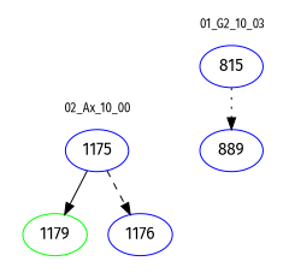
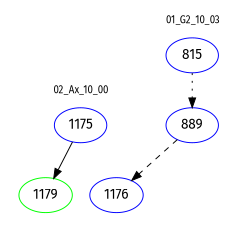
  digraph {
    fontname="Fira Sans"
    node [color=blue fontname="Fira Sans"]
    edge [color=black fontname="Fira Sans"]
    n1 [label=1175]
    n2 [label=1176]
    n3 [color=green label=1179]
    n4 [label=815]
    n5 [label=889]
    subgraph cluster_1 {
      color=white
      fontsize=10
      label="02_Ax_10_00"
      n1
      n2
      n3
    }
    subgraph cluster_2 {
      color=white
      fontsize=10
      label="01_G2_10_03"
      n4
      n5
    }
-   n1 -> n2 [style=dashed]
+   n5 -> n2 [style=dashed]
    n1 -> n3 [style=solid]
    n4 -> n5 [style=dotted]
  }
